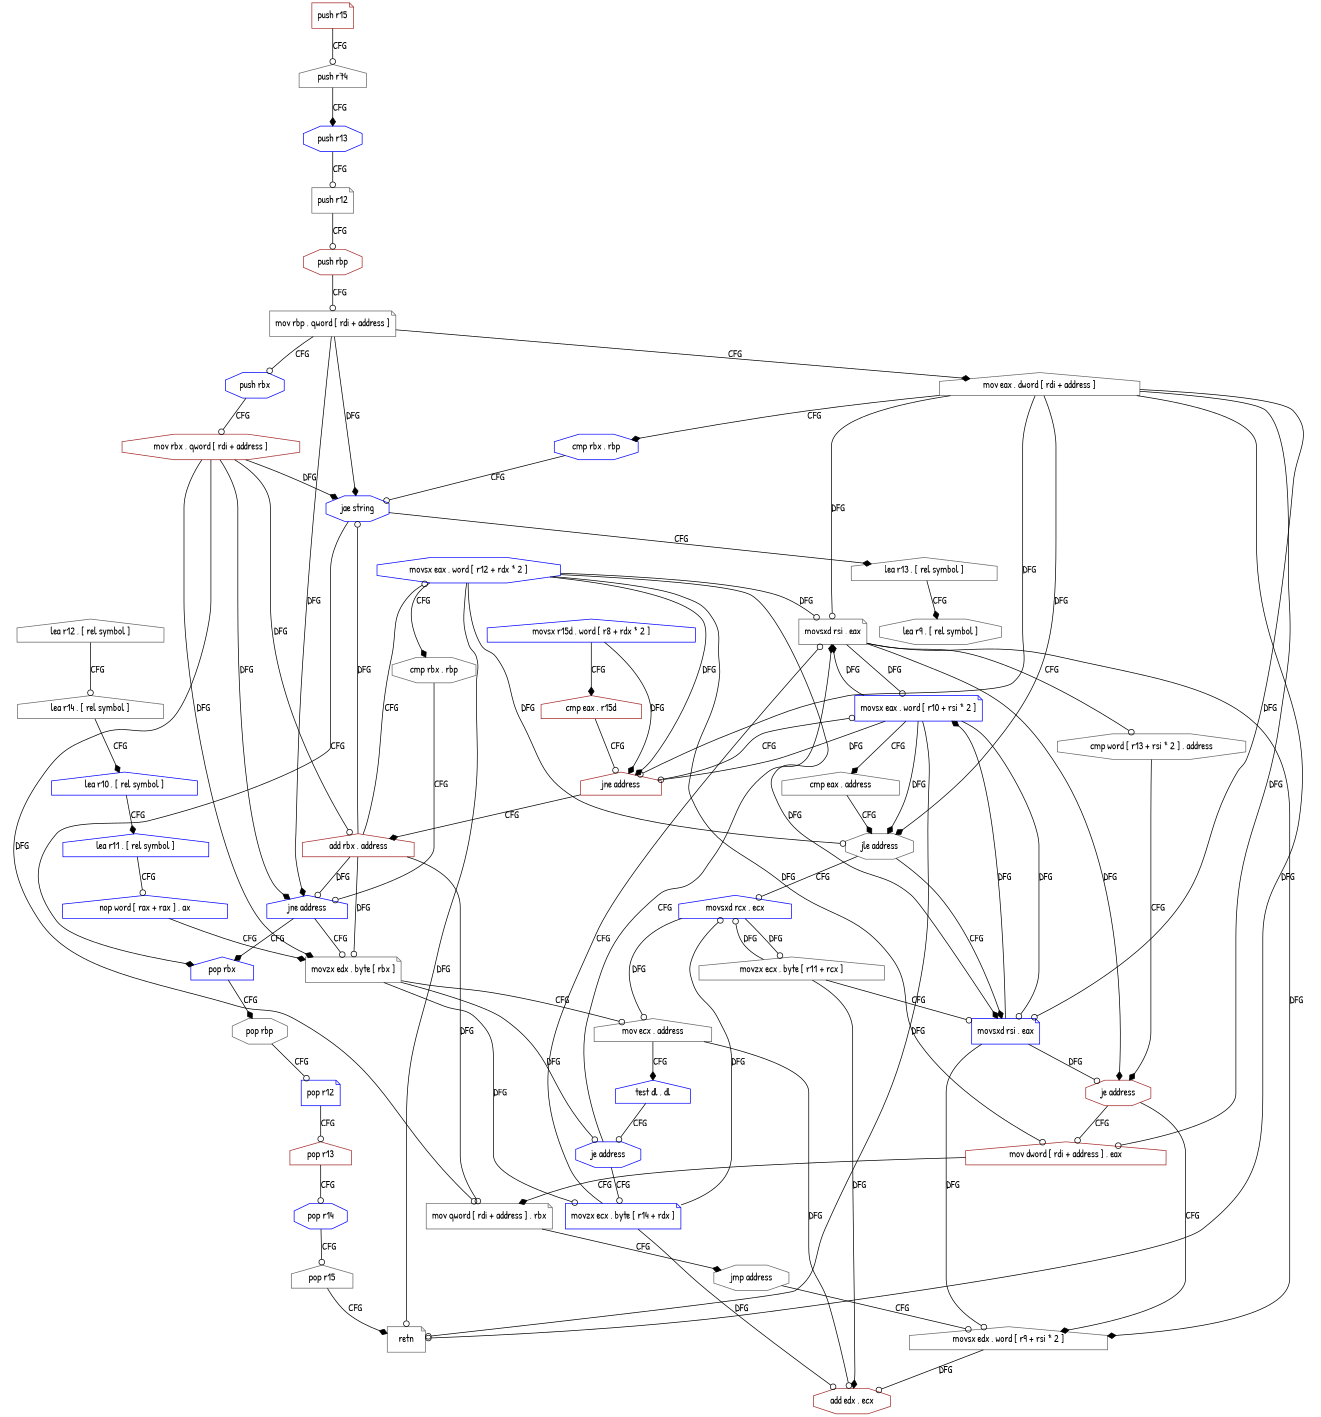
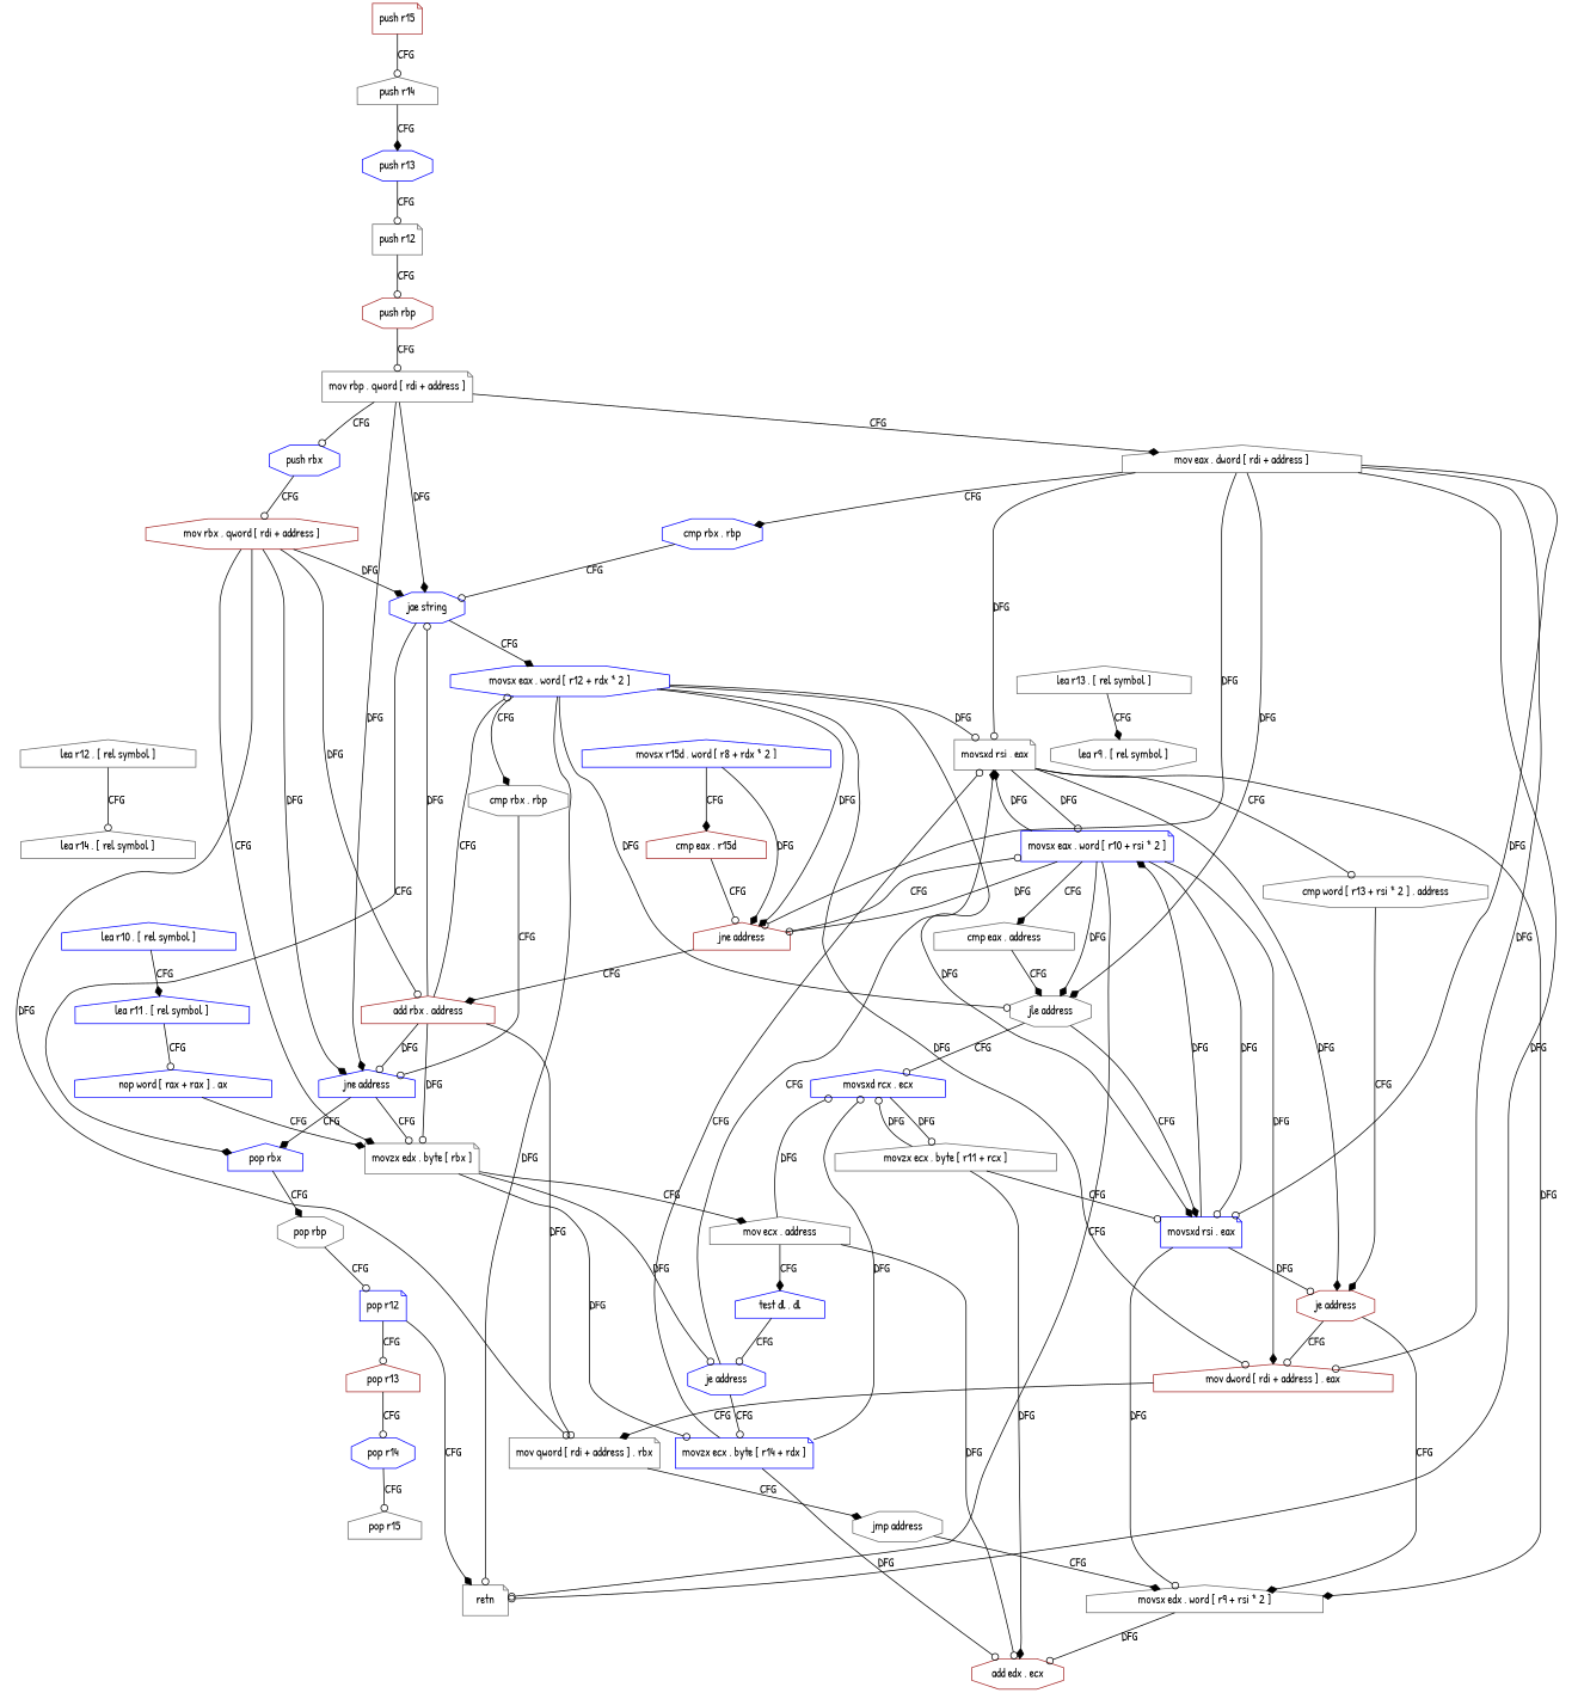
  digraph {
    fontname="Patrick Hand"
    node [color=gray40 fontname="Patrick Hand" shape=house]
    edge [arrowhead=odot fontname="Patrick Hand"]
    n1 [color=brown label="push r15" shape=note]
-   n2 [label="push r74"]
+   n2 [label="push r14"]
    n3 [color=blue label="push r13" shape=octagon]
    n4 [label="push r12" shape=note]
    n5 [color=brown label="push rbp" shape=octagon]
    n6 [label="mov rbp , qword [ rdi + address ]" shape=note]
    n7 [color=blue label="push rbx" shape=octagon]
    n8 [color=blue label="jae string" shape=octagon]
    n9 [color=blue label="jne address"]
    n10 [label="mov eax , dword [ rdi + address ]"]
    n11 [color=brown label="mov rbx , qword [ rdi + address ]" shape=octagon]
    n12 [color=blue label="pop rbx"]
    n13 [label="lea r13 , [ rel symbol ]"]
    n14 [label="movzx edx , byte [ rbx ]" shape=note]
    n15 [color=brown label="add rbx , address"]
    n16 [label="mov qword [ rdi + address ] , rbx" shape=note]
    n17 [color=blue label="cmp rbx , rbp" shape=octagon]
    n18 [label=retn shape=note]
    n19 [label="movsxd rsi , eax" shape=note]
    n20 [color=brown label="mov dword [ rdi + address ] , eax"]
    n21 [color=brown label="jne address"]
    n22 [label="jle address" shape=octagon]
    n23 [color=blue label="movsxd rsi , eax" shape=note]
    n24 [color=blue label="movzx ecx , byte [ r14 + rdx ]" shape=note]
    n25 [label="mov ecx , address"]
    n26 [color=blue label="je address" shape=octagon]
    n27 [color=blue label="movsx eax , word [ r12 + rdx * 2 ]" shape=octagon]
    n28 [label="jmp address" shape=octagon]
    n29 [label="cmp word [ r13 + rsi * 2 ] , address" shape=octagon]
    n30 [color=brown label="je address" shape=octagon]
    n31 [label="movsx edx , word [ r9 + rsi * 2 ]"]
    n32 [color=blue label="movsx eax , word [ r10 + rsi * 2 ]" shape=note]
    n33 [color=blue label="movsxd rcx , ecx"]
    n34 [label="pop rbp" shape=octagon]
    n35 [label="lea r9 , [ rel symbol ]" shape=octagon]
    n36 [color=blue label="pop r12" shape=note]
    n37 [color=brown label="pop r13"]
    n38 [color=blue label="pop r14" shape=octagon]
    n39 [label="pop r15"]
    n40 [label="lea r12 , [ rel symbol ]"]
    n41 [label="lea r14 , [ rel symbol ]"]
    n42 [color=blue label="lea r10 , [ rel symbol ]"]
    n43 [color=blue label="lea r11 , [ rel symbol ]"]
    n44 [color=blue label="nop word [ rax + rax ] , ax"]
    n45 [color=brown label="add edx , ecx" shape=octagon]
    n46 [color=blue label="test dl , dl"]
    n47 [label="cmp eax , address"]
    n48 [label="movzx ecx , byte [ r11 + rcx ]"]
    n49 [color=blue label="movsx r15d , word [ r8 + rdx * 2 ]"]
    n50 [color=brown label="cmp eax , r15d"]
    n51 [label="cmp rbx , rbp" shape=octagon]
    n1 -> n2 [label=CFG]
    n2 -> n3 [arrowhead=diamond label=CFG]
    n3 -> n4 [label=CFG]
    n4 -> n5 [label=CFG]
    n5 -> n6 [label=CFG]
    n6 -> n7 [label=CFG]
    n6 -> n8 [arrowhead=diamond label=DFG]
    n6 -> n9 [arrowhead=diamond label=DFG]
    n6 -> n10 [arrowhead=diamond label=CFG]
    n7 -> n11 [label=CFG]
    n8 -> n12 [arrowhead=diamond label=CFG]
-   n8 -> n13 [arrowhead=diamond label=CFG]
+   n8 -> n27 [arrowhead=diamond label=CFG]
    n9 -> n12 [arrowhead=diamond label=CFG]
    n9 -> n14 [label=CFG]
    n10 -> n17 [arrowhead=diamond label=CFG]
    n10 -> n18 [label=DFG]
    n10 -> n19 [label=DFG]
    n10 -> n20 [label=DFG]
    n10 -> n21 [label=DFG]
    n10 -> n22 [arrowhead=diamond label=DFG]
    n10 -> n23 [label=DFG]
    n11 -> n8 [arrowhead=diamond label=DFG]
    n11 -> n9 [arrowhead=diamond label=DFG]
-   n11 -> n14 [arrowhead=diamond label=DFG]
+   n11 -> n14 [arrowhead=diamond label=CFG]
    n11 -> n15 [label=DFG]
    n11 -> n16 [label=DFG]
    n12 -> n34 [arrowhead=diamond label=CFG]
    n13 -> n35 [arrowhead=diamond label=CFG]
    n14 -> n24 [label=DFG]
-   n14 -> n25 [label=CFG]
+   n14 -> n25 [arrowhead=diamond label=CFG]
    n14 -> n26 [label=DFG]
    n15 -> n8 [label=DFG]
    n15 -> n9 [label=DFG]
    n15 -> n14 [label=DFG]
    n15 -> n16 [label=DFG]
    n15 -> n27 [label=CFG]
    n16 -> n28 [arrowhead=diamond label=CFG]
    n17 -> n8 [label=CFG]
    n19 -> n29 [label=CFG]
    n19 -> n30 [arrowhead=diamond label=DFG]
    n19 -> n31 [arrowhead=diamond label=DFG]
    n19 -> n32 [label=DFG]
    n20 -> n16 [arrowhead=diamond label=CFG]
    n21 -> n15 [arrowhead=diamond label=CFG]
    n21 -> n32 [label=CFG]
    n22 -> n23 [arrowhead=diamond label=CFG]
    n22 -> n33 [label=CFG]
    n23 -> n30 [label=DFG]
    n23 -> n31 [label=DFG]
    n23 -> n32 [arrowhead=diamond label=DFG]
    n24 -> n19 [label=CFG]
    n24 -> n33 [label=DFG]
    n24 -> n45 [label=DFG]
-   n33 -> n25 [label=DFG]
+   n25 -> n33 [label=DFG]
    n25 -> n45 [label=DFG]
    n25 -> n46 [arrowhead=diamond label=CFG]
    n26 -> n19 [arrowhead=diamond label=CFG]
    n26 -> n24 [label=CFG]
    n27 -> n18 [label=DFG]
    n27 -> n19 [label=DFG]
    n27 -> n20 [label=DFG]
    n27 -> n21 [arrowhead=diamond label=DFG]
    n27 -> n22 [label=DFG]
    n27 -> n23 [arrowhead=diamond label=DFG]
    n27 -> n51 [arrowhead=diamond label=CFG]
-   n28 -> n31 [label=CFG]
+   n28 -> n31 [arrowhead=diamond label=CFG]
    n29 -> n30 [arrowhead=diamond label=CFG]
    n30 -> n20 [label=CFG]
    n30 -> n31 [arrowhead=diamond label=CFG]
    n31 -> n45 [label=DFG]
-   n32 -> n18 [label=DFG]
+   n32 -> n18 [label=CFG]
    n32 -> n19 [arrowhead=diamond label=DFG]
+   n32 -> n20 [arrowhead=diamond label=DFG]
    n32 -> n21 [label=DFG]
    n32 -> n22 [arrowhead=diamond label=DFG]
    n32 -> n23 [label=DFG]
    n32 -> n47 [arrowhead=diamond label=CFG]
    n33 -> n48 [label=DFG]
    n34 -> n36 [label=CFG]
    n36 -> n37 [label=CFG]
    n37 -> n38 [label=CFG]
    n38 -> n39 [label=CFG]
-   n39 -> n18 [arrowhead=diamond label=CFG]
+   n36 -> n18 [arrowhead=diamond label=CFG]
    n40 -> n41 [label=CFG]
-   n41 -> n42 [arrowhead=diamond label=CFG]
    n42 -> n43 [arrowhead=diamond label=CFG]
    n43 -> n44 [label=CFG]
    n44 -> n14 [arrowhead=diamond label=CFG]
    n46 -> n26 [label=CFG]
    n47 -> n22 [arrowhead=diamond label=CFG]
    n48 -> n23 [label=CFG]
    n48 -> n33 [label=DFG]
    n48 -> n45 [arrowhead=diamond label=DFG]
    n49 -> n21 [arrowhead=diamond label=DFG]
    n49 -> n50 [arrowhead=diamond label=CFG]
    n50 -> n21 [label=CFG]
    n51 -> n9 [label=CFG]
  }
